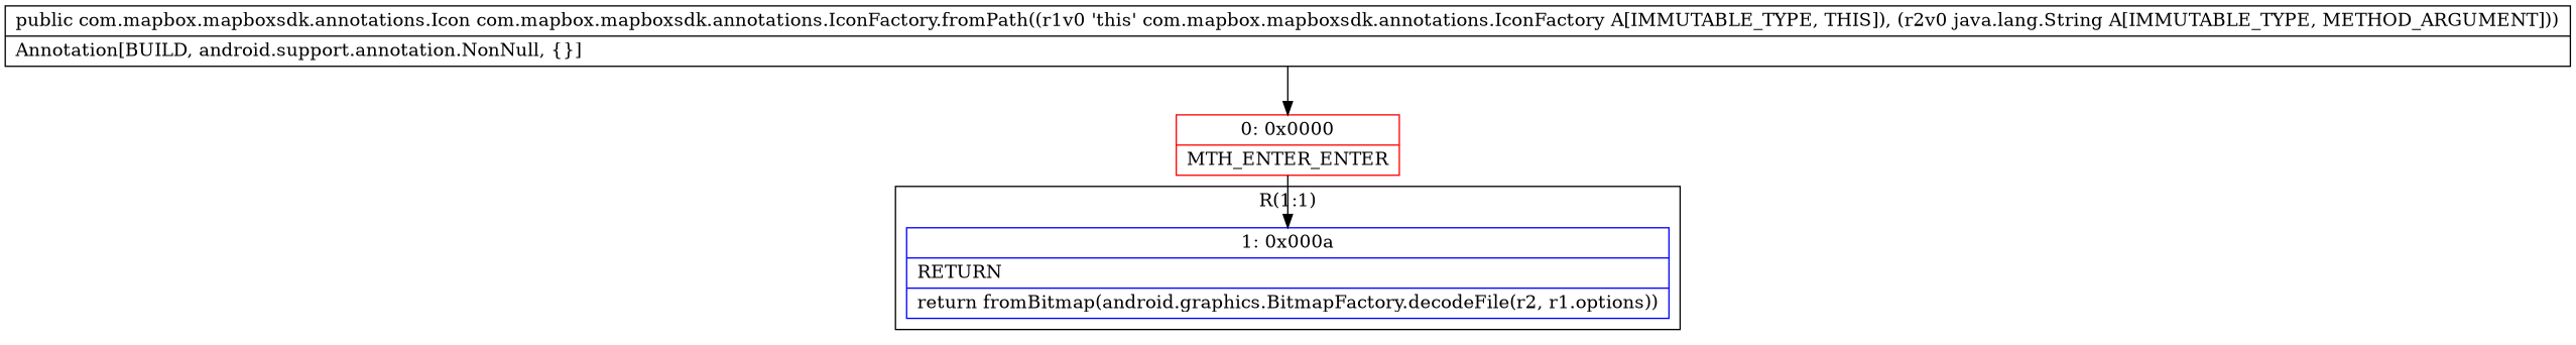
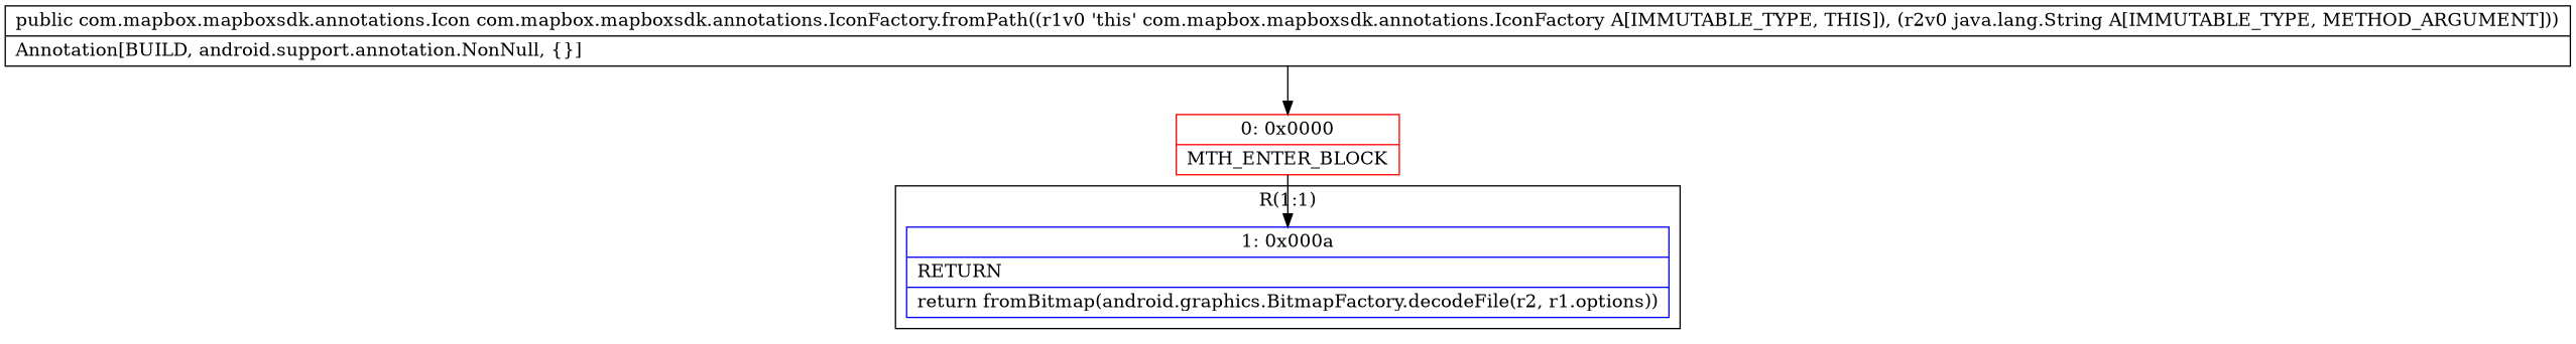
  digraph {
    node [shape=record]
    n1 [color=blue label="{1\:\ 0x000a|RETURN\l|return fromBitmap(android.graphics.BitmapFactory.decodeFile(r2, r1.options))\l}"]
-   n2 [color=red label="{0\:\ 0x0000|MTH_ENTER_ENTER\l}"]
+   n2 [color=red label="{0\:\ 0x0000|MTH_ENTER_BLOCK\l}"]
    n3 [label="{public com.mapbox.mapboxsdk.annotations.Icon com.mapbox.mapboxsdk.annotations.IconFactory.fromPath((r1v0 'this' com.mapbox.mapboxsdk.annotations.IconFactory A[IMMUTABLE_TYPE, THIS]), (r2v0 java.lang.String A[IMMUTABLE_TYPE, METHOD_ARGUMENT]))  | Annotation[BUILD, android.support.annotation.NonNull, \{\}]\l}"]
    subgraph cluster_1 {
      label="R(1:1)"
      n1
    }
    n2 -> n1
    n3 -> n2
  }
